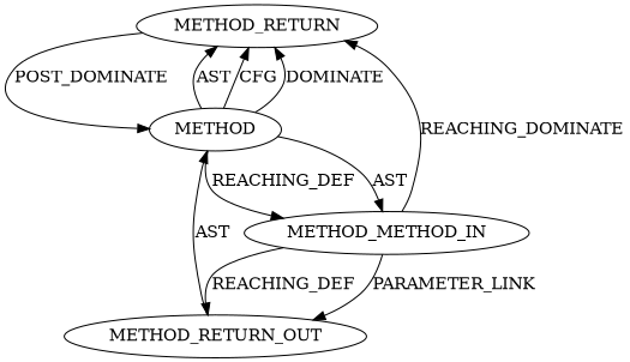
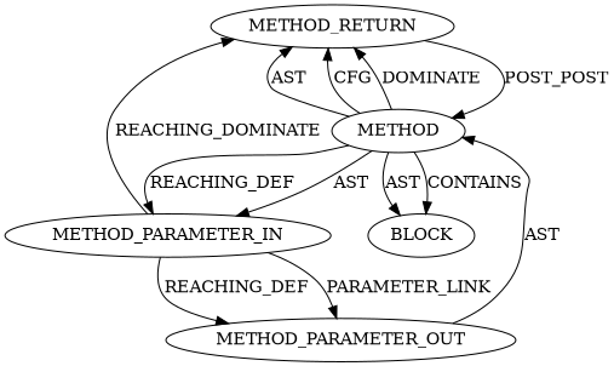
  digraph {
    node [CODE="<empty>" EVALUATION_STRATEGY=BY_VALUE ORDER=1 TYPE_FULL_NAME=ANY]
    n1 [CODE=RET ORDER=2 label=METHOD_RETURN]
    n2 [AST_PARENT_FULL_NAME="<global>" AST_PARENT_TYPE=NAMESPACE_BLOCK FILENAME="<empty>" FULL_NAME=is_vmalloc_addr IS_EXTERNAL=true NAME=is_vmalloc_addr ORDER=0 label=METHOD EVALUATION_STRATEGY="" TYPE_FULL_NAME=""]
-   n4 [CODE=p1 INDEX=1 IS_VARIADIC=false NAME=p1 label=METHOD_METHOD_IN]
-   n5 [CODE=p1 INDEX=1 IS_VARIADIC=false NAME=p1 label=METHOD_RETURN_OUT]
-   n1 -> n2 [label=POST_DOMINATE]
+   n3 [ARGUMENT_INDEX=1 label=BLOCK EVALUATION_STRATEGY=""]
+   n4 [CODE=p1 INDEX=1 IS_VARIADIC=false NAME=p1 label=METHOD_PARAMETER_IN]
+   n5 [CODE=p1 INDEX=1 IS_VARIADIC=false NAME=p1 label=METHOD_PARAMETER_OUT]
+   n1 -> n2 [label=POST_POST]
    n2 -> n1 [label=AST]
    n2 -> n1 [label=CFG]
    n2 -> n1 [label=DOMINATE]
+   n2 -> n3 [label=CONTAINS]
+   n2 -> n3 [label=AST]
    n2 -> n4 [label=AST]
    n2 -> n4 [label=REACHING_DEF]
    n4 -> n1 [VARIABLE=p1 label=REACHING_DOMINATE]
    n4 -> n5 [label=PARAMETER_LINK]
    n4 -> n5 [VARIABLE=p1 label=REACHING_DEF]
    n5 -> n2 [label=AST]
  }
